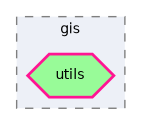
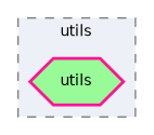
  digraph {
    compound=true
    n1 [color=deeppink fillcolor=palegreen fontname=Helvetica fontsize=10 height=0.2 label=utils shape=hexagon style="filled,bold" width=0.4]
    subgraph cluster_1 {
      bgcolor="#edf0f7"
      fontname=Helvetica
      fontsize=10
-     label=gis
+     label=utils
      pencolor=grey50
      style="filled,dashed"
      n1
    }
  }
